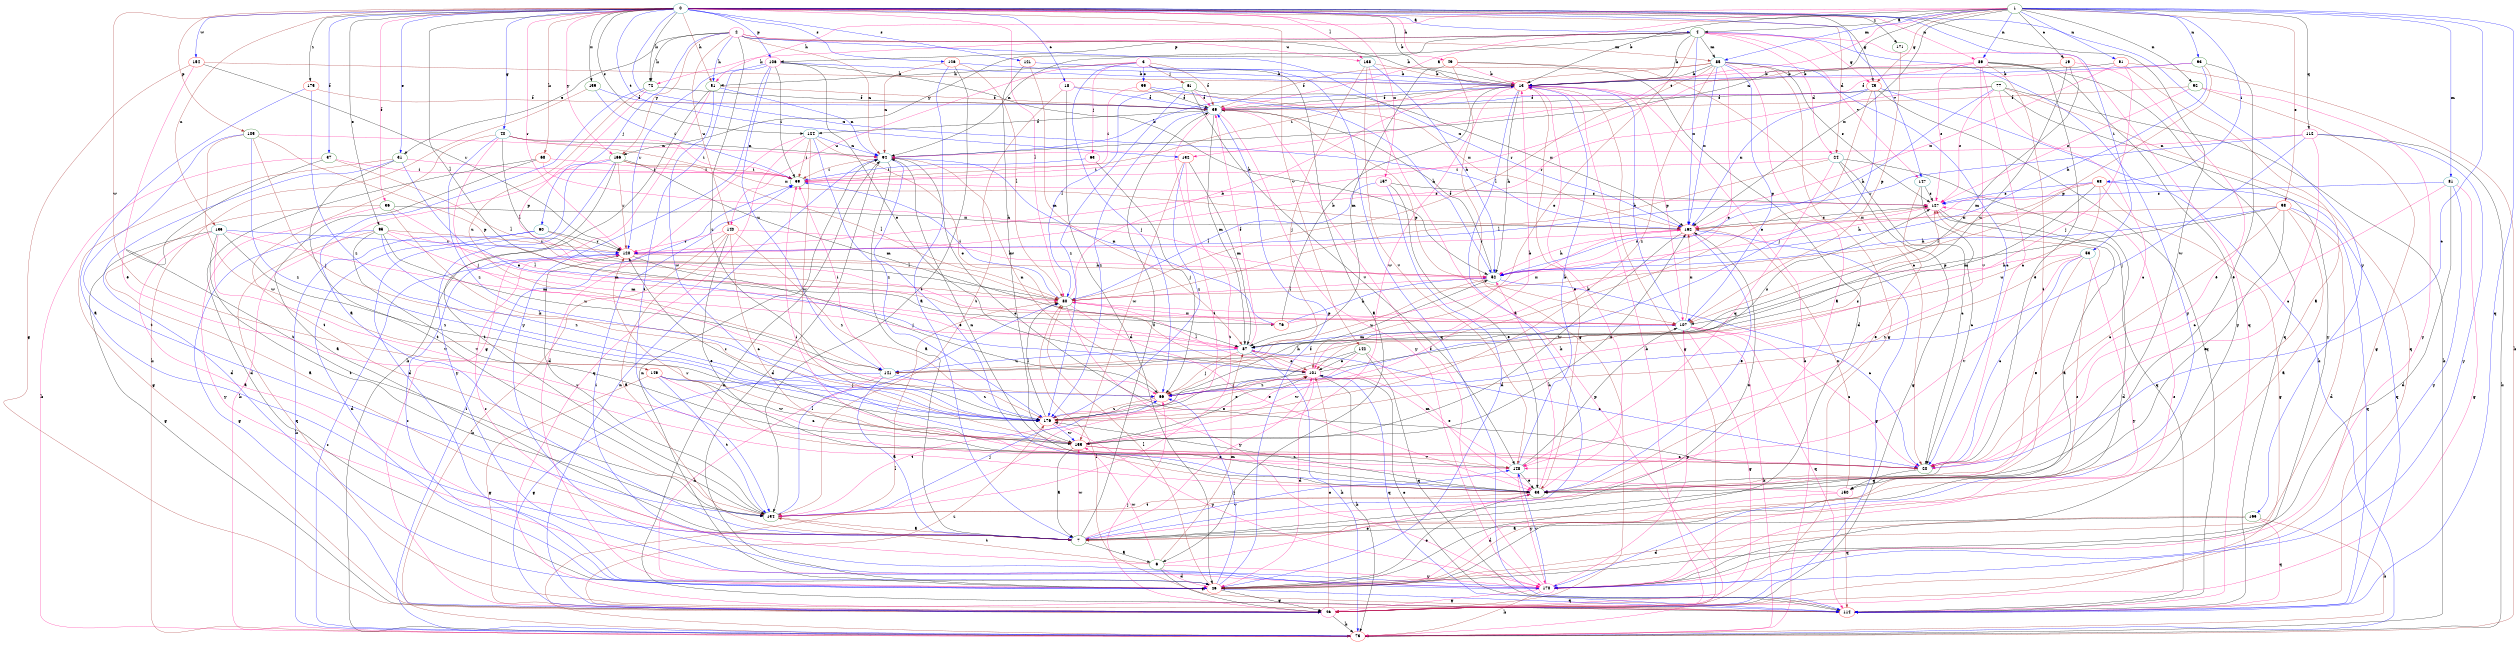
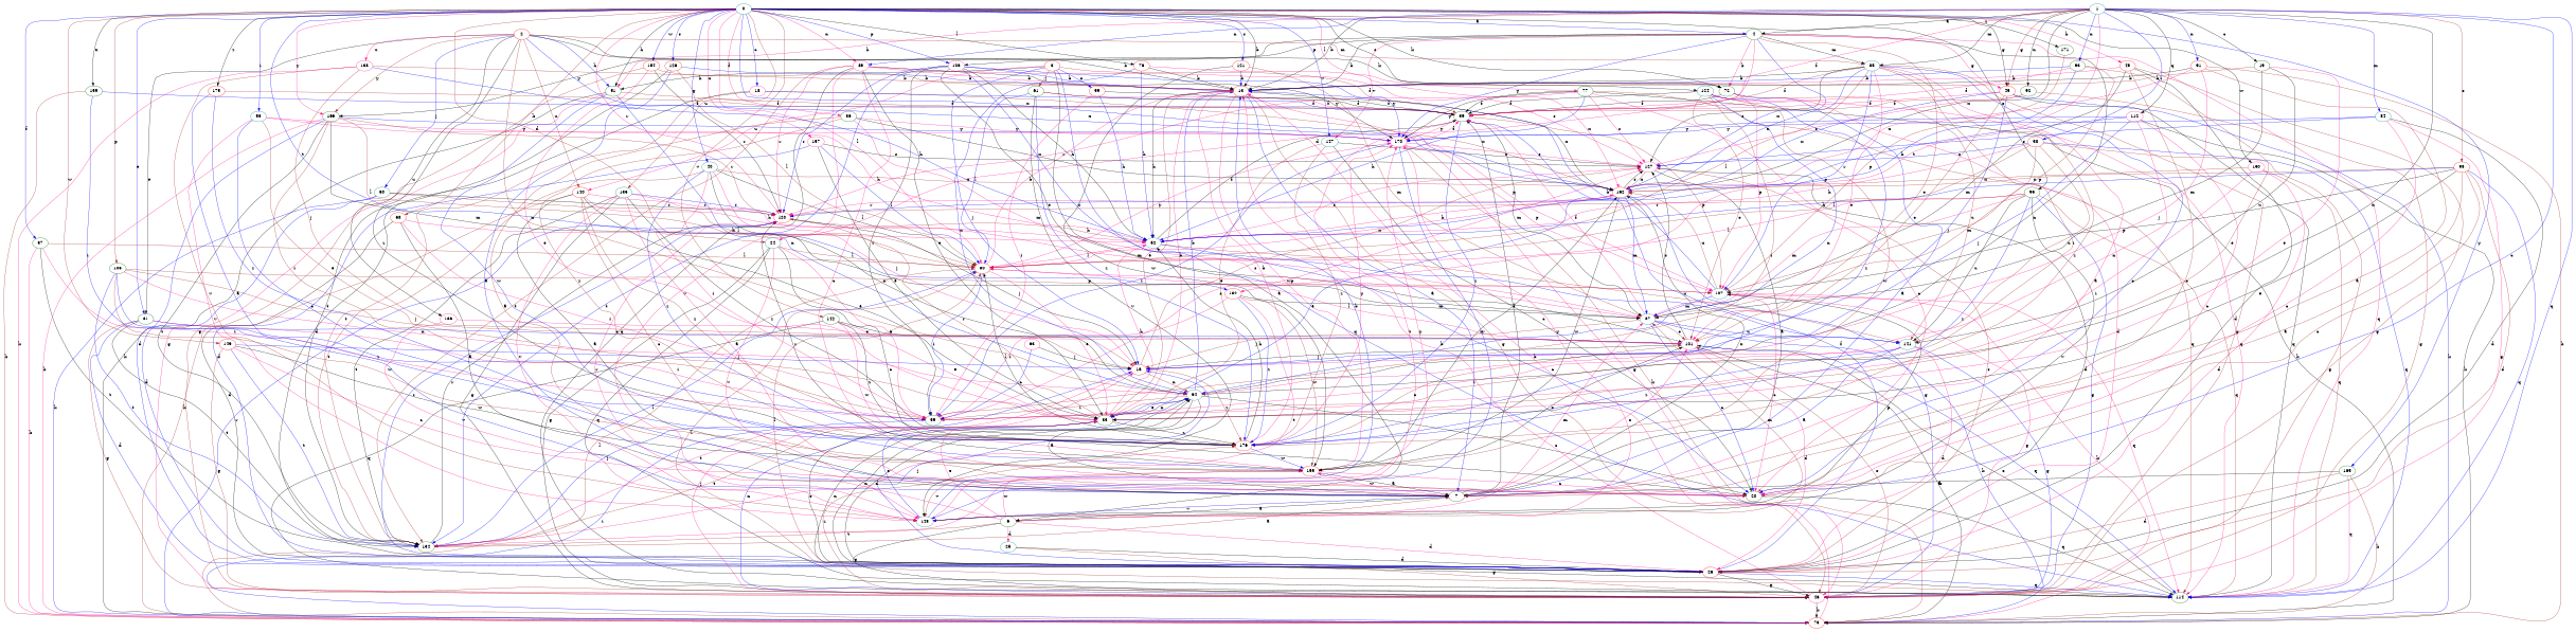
  strict digraph {
    node [color=red]
    edge [color=black]
    0 [color=teal]
    4 [color=darkgreen]
    13
    18 [color=deeppink]
    24 [color=teal]
    31 [color=darkgreen]
    36 [color=darkgreen]
    37 [color=darkgreen]
    40 [color=teal]
    45
    49
    51 [color=darkgreen]
    53 [color=teal]
    68
    72 [color=darkgreen]
    76
    77 [color=darkgreen]
-   80 [color=darkgreen]
+   80
    89 [color=deeppink]
    95 [color=darkgreen]
    105 [color=darkgreen]
    106 [color=deeppink]
    120
    121
    124 [color=teal]
    126
    132
    135 [color=teal]
    142 [color=darkgreen]
    147 [color=teal]
    149
    150 [color=deeppink]
    154
    157 [color=deeppink]
    159 [color=darkgreen]
    162
    165 [color=darkgreen]
    166 [color=darkgreen]
    171 [color=darkgreen]
    175
    85 [color=teal]
    94 [color=teal]
-   114
+   114 [color=darkgreen]
    101 [color=deeppink]
    170 [color=deeppink]
-   39 [color=teal]
+   39 [color=darkgreen]
    33 [color=darkgreen]
    46 [color=deeppink]
    155
    7 [color=darkgreen]
    52 [color=teal]
    107 [color=teal]
    26
    134 [color=darkgreen]
    20 [color=darkgreen]
    148 [color=teal]
    59 [color=darkgreen]
    176
    87 [color=teal]
    73
-   66
+   66 [label=16]
    141 [color=teal]
    127 [color=deeppink]
-   1 [color=darkgreen]
-   19
+   1 [color=teal]
+   19 [color=darkgreen]
    58
-   84 [color=teal label=81]
+   84 [color=teal]
    91
    92 [color=darkgreen]
    93 [color=darkgreen]
    98
    112 [color=deeppink]
-   2 [color=deeppink]
+   2
    60 [color=teal]
-   138 [color=teal]
+   136 [color=deeppink]
+   138 [color=deeppink]
    140
-   3 [color=deeppink]
+   3
    6 [color=darkgreen]
    61 [color=darkgreen]
    63 [color=deeppink]
    99
+   25 [color=teal]
    0 -> 4 [color=blue label=a]
    0 -> 13 [label=b]
    0 -> 18 [color=blue label=c]
    0 -> 24 [color=brown label=d]
    0 -> 31 [color=blue label=e]
    0 -> 36 [color=deeppink label=f]
    0 -> 37 [color=blue label=f]
    0 -> 40 [color=blue label=g]
    0 -> 45 [label=g]
    0 -> 49 [color=deeppink label=h]
-   0 -> 51 [color=brown label=h]
+   0 -> 51 [label=h]
    0 -> 53 [color=blue label=i]
    0 -> 68 [color=brown label=k]
    0 -> 72 [label=k]
    0 -> 76 [label=l]
-   0 -> 138 [color=deeppink label=l]
+   0 -> 77 [color=deeppink label=l]
    0 -> 80 [color=deeppink label=l]
    0 -> 89 [color=deeppink label=n]
    0 -> 95 [label=o]
    0 -> 105 [color=brown label=p]
    0 -> 106 [color=blue label=p]
    0 -> 120 [color=deeppink label=r]
    0 -> 121 [color=blue label=s]
    0 -> 124 [label=s]
    0 -> 126 [color=blue label=s]
    0 -> 132 [color=blue label=t]
    0 -> 135 [color=brown label=u]
    0 -> 142 [color=brown label=v]
    0 -> 147 [color=blue label=v]
    0 -> 149 [color=brown label=w]
    0 -> 150 [label=w]
    0 -> 154 [color=blue label=w]
    0 -> 157 [color=deeppink label=x]
    0 -> 159 [label=x]
    0 -> 162 [color=blue label=x]
    0 -> 165 [color=blue label=y]
    0 -> 166 [color=deeppink label=y]
    0 -> 171 [label=z]
    0 -> 175 [label=z]
    4 -> 13 [label=b]
    4 -> 24 [color=deeppink label=d]
    4 -> 45 [color=deeppink label=g]
    4 -> 72 [color=deeppink label=k]
    4 -> 106 [label=p]
    4 -> 147 [color=deeppink label=v]
    4 -> 162 [color=blue label=x]
    4 -> 166 [label=y]
    4 -> 85 [label=m]
    4 -> 94 [label=n]
    4 -> 114 [color=deeppink label=q]
    4 -> 101 [color=brown label=o]
    4 -> 170 [color=blue label=y]
    13 -> 39 [label=f]
    13 -> 33 [color=brown label=e]
    13 -> 46 [color=brown label=g]
    13 -> 155 [color=deeppink label=w]
    13 -> 7 [color=blue label=a]
    13 -> 52 [label=h]
    13 -> 107 [color=deeppink label=p]
    18 -> 162 [color=brown label=x]
    18 -> 39 [color=blue label=f]
    18 -> 26 [label=d]
    18 -> 134 [color=brown label=t]
    24 -> 80 [color=brown label=l]
    24 -> 114 [label=q]
    24 -> 46 [label=g]
    24 -> 20 [label=c]
-   24 -> 148 [color=deeppink label=q]
+   24 -> 148 [color=deeppink label=v]
    24 -> 59 [color=deeppink label=i]
    31 -> 101 [color=blue label=o]
    31 -> 46 [color=brown label=g]
    31 -> 26 [color=blue label=d]
    31 -> 134 [label=t]
    31 -> 59 [color=deeppink label=i]
    36 -> 162 [label=x]
    36 -> 170 [color=deeppink label=y]
    36 -> 7 [color=brown label=a]
-   36 -> 176 [color=brown label=k]
+   36 -> 176 [color=brown label=z]
    36 -> 87 [color=deeppink label=m]
    37 -> 80 [color=brown label=l]
    37 -> 134 [label=t]
    37 -> 59 [color=deeppink label=i]
    37 -> 73 [color=deeppink label=k]
    40 -> 80 [label=l]
    40 -> 162 [color=brown label=x]
    40 -> 94 [label=n]
    40 -> 134 [color=brown label=t]
    40 -> 59 [color=deeppink label=i]
    40 -> 176 [color=blue label=z]
    40 -> 66 [color=deeppink label=j]
    45 -> 162 [color=blue label=x]
    45 -> 114 [label=q]
    45 -> 101 [color=brown label=o]
-   45 -> 39 [color=blue label=f]
+   45 -> 39 [color=deeppink label=f]
    45 -> 73 [color=blue label=k]
    45 -> 66 [color=blue label=j]
    49 -> 13 [color=deeppink label=b]
    49 -> 46 [color=brown label=g]
    49 -> 26 [label=d]
    49 -> 20 [color=brown label=c]
    49 -> 87 [label=m]
    51 -> 94 [color=blue label=n]
    51 -> 39 [color=brown label=f]
    51 -> 46 [color=deeppink label=g]
    51 -> 155 [color=blue label=w]
    51 -> 73 [label=k]
    53 -> 170 [color=deeppink label=y]
    53 -> 33 [color=brown label=e]
    53 -> 52 [color=deeppink label=h]
    53 -> 20 [color=blue label=c]
    53 -> 148 [color=deeppink label=v]
-   53 -> 176 [color=brown label=z]
+   147 -> 176 [color=brown label=z]
    68 -> 7 [label=a]
    68 -> 52 [color=deeppink label=h]
    68 -> 26 [label=d]
    68 -> 59 [color=deeppink label=i]
    72 -> 39 [label=f]
    72 -> 7 [color=blue label=a]
    72 -> 107 [color=deeppink label=p]
    72 -> 141 [color=brown label=u]
    76 -> 13 [label=b]
    76 -> 162 [color=deeppink label=x]
    76 -> 94 [color=blue label=n]
    76 -> 52 [color=blue label=h]
    77 -> 120 [color=deeppink label=r]
    77 -> 114 [color=brown label=q]
    77 -> 170 [label=y]
    77 -> 39 [label=f]
    77 -> 52 [color=blue label=h]
    77 -> 20 [color=deeppink label=c]
    77 -> 73 [label=k]
    77 -> 127 [color=deeppink label=s]
    80 -> 13 [color=deeppink label=b]
-   80 -> 76 [color=deeppink label=x]
+   80 -> 162 [color=deeppink label=x]
    80 -> 170 [color=deeppink label=y]
    80 -> 33 [color=deeppink label=e]
    80 -> 107 [color=deeppink label=p]
    80 -> 59 [color=blue label=i]
    89 -> 13 [color=deeppink label=b]
    89 -> 120 [color=deeppink label=r]
    89 -> 114 [label=q]
    89 -> 170 [label=y]
    89 -> 33 [label=e]
    89 -> 134 [color=brown label=t]
    89 -> 20 [color=deeppink label=c]
    89 -> 148 [color=deeppink label=v]
    89 -> 127 [color=deeppink label=s]
    95 -> 80 [color=deeppink label=l]
    95 -> 120 [color=brown label=r]
    95 -> 114 [color=brown label=q]
    95 -> 46 [color=blue label=g]
    95 -> 148 [label=v]
    95 -> 176 [color=blue label=z]
    95 -> 87 [color=deeppink label=m]
    95 -> 141 [label=u]
    105 -> 94 [color=deeppink label=n]
    105 -> 155 [color=brown label=w]
    105 -> 107 [color=brown label=p]
    105 -> 134 [color=blue label=t]
    105 -> 176 [color=blue label=z]
    105 -> 66 [color=brown label=j]
    106 -> 13 [color=blue label=b]
    106 -> 120 [color=blue label=r]
    106 -> 101 [label=o]
    106 -> 170 [color=blue label=y]
    106 -> 52 [label=h]
    106 -> 134 [color=blue label=t]
    106 -> 59 [label=i]
    106 -> 141 [color=blue label=u]
    120 -> 52 [color=brown label=h]
    120 -> 66 [label=j]
    121 -> 13 [color=blue label=b]
    121 -> 155 [label=w]
    121 -> 87 [color=brown label=m]
    124 -> 94 [color=blue label=n]
    124 -> 114 [color=deeppink label=q]
    124 -> 101 [color=brown label=o]
-   39 -> 124 [label=f]
+   124 -> 39 [label=f]
    124 -> 155 [color=brown label=w]
    124 -> 26 [color=deeppink label=d]
    124 -> 59 [color=brown label=i]
    124 -> 176 [color=blue label=z]
    126 -> 13 [color=blue label=b]
    126 -> 80 [color=brown label=l]
-   126 -> 94 [color=brown label=n]
    126 -> 7 [color=blue label=a]
    126 -> 134 [label=t]
    132 -> 155 [color=brown label=w]
    132 -> 134 [color=deeppink label=t]
    132 -> 59 [color=deeppink label=i]
    132 -> 176 [color=blue label=z]
    132 -> 87 [label=m]
    135 -> 120 [color=blue label=r]
    135 -> 46 [label=g]
    135 -> 7 [color=deeppink label=a]
    135 -> 134 [label=t]
    135 -> 148 [color=deeppink label=v]
    135 -> 176 [label=z]
    135 -> 87 [color=deeppink label=m]
    142 -> 114 [label=q]
    142 -> 101 [label=o]
    142 -> 33 [color=deeppink label=e]
    142 -> 155 [color=deeppink label=w]
    142 -> 176 [label=z]
    147 -> 33 [color=brown label=e]
    147 -> 20 [label=c]
    147 -> 127 [label=s]
    149 -> 46 [color=brown label=g]
    149 -> 155 [label=w]
    149 -> 134 [color=blue label=t]
    149 -> 20 [color=deeppink label=c]
    149 -> 66 [color=blue label=j]
    150 -> 162 [color=brown label=x]
    150 -> 114 [color=brown label=q]
    150 -> 26 [color=deeppink label=d]
    150 -> 59 [color=deeppink label=i]
    154 -> 13 [color=brown label=b]
    154 -> 120 [label=r]
    154 -> 33 [color=deeppink label=e]
    154 -> 46 [color=brown label=g]
    157 -> 80 [color=blue label=l]
    157 -> 33 [label=e]
    157 -> 26 [color=blue label=d]
    157 -> 127 [label=s]
    159 -> 39 [color=blue label=f]
    159 -> 59 [color=blue label=i]
    159 -> 73 [color=brown label=k]
    162 -> 120 [color=deeppink label=r]
    162 -> 33 [color=blue label=e]
    162 -> 46 [color=blue label=g]
    162 -> 155 [label=w]
    162 -> 52 [color=deeppink label=h]
+   162 -> 87 [color=blue label=m]
    162 -> 127 [label=s]
    165 -> 114 [color=deeppink label=q]
    165 -> 7 [label=a]
    165 -> 26 [color=brown label=d]
    165 -> 73 [color=brown label=k]
    166 -> 80 [color=brown label=l]
    166 -> 120 [color=brown label=r]
    166 -> 170 [color=blue label=y]
    166 -> 26 [color=blue label=d]
    166 -> 134 [label=t]
    166 -> 59 [color=brown label=i]
    166 -> 87 [label=m]
    166 -> 73 [color=deeppink label=k]
    171 -> 107 [color=brown label=p]
    175 -> 39 [color=brown label=f]
    175 -> 7 [color=blue label=a]
    175 -> 176 [color=blue label=z]
    85 -> 13 [label=b]
    85 -> 80 [color=brown label=l]
    85 -> 162 [color=blue label=x]
    85 -> 101 [color=deeppink label=o]
    85 -> 39 [color=brown label=f]
    85 -> 46 [color=brown label=g]
    85 -> 7 [color=deeppink label=a]
    85 -> 107 [color=blue label=p]
    85 -> 20 [color=blue label=c]
    85 -> 59 [color=brown label=i]
    85 -> 176 [color=brown label=z]
    85 -> 127 [label=s]
    94 -> 13 [color=blue label=b]
    94 -> 33 [color=blue label=e]
    94 -> 7 [label=a]
    94 -> 26 [label=d]
    94 -> 20 [label=c]
    94 -> 59 [color=brown label=i]
    114 -> 80 [color=brown label=l]
    114 -> 94 [label=n]
    114 -> 101 [label=o]
    101 -> 80 [color=deeppink label=l]
    101 -> 114 [color=blue label=q]
    101 -> 26 [color=deeppink label=d]
    101 -> 73 [label=k]
    101 -> 66 [label=j]
    101 -> 127 [label=s]
    170 -> 39 [color=deeppink label=f]
    170 -> 46 [color=deeppink label=g]
    170 -> 107 [color=deeppink label=p]
    170 -> 148 [color=blue label=v]
    170 -> 59 [color=blue label=i]
    170 -> 73 [color=brown label=k]
    170 -> 127 [color=deeppink label=s]
    39 -> 170 [color=deeppink label=y]
    39 -> 107 [color=brown label=p]
    39 -> 134 [color=deeppink label=t]
    39 -> 176 [color=blue label=z]
    39 -> 87 [label=m]
    33 -> 13 [color=deeppink label=b]
    33 -> 120 [color=brown label=r]
    33 -> 94 [label=n]
    33 -> 52 [color=deeppink label=h]
    33 -> 134 [color=brown label=t]
    33 -> 176 [label=z]
    46 -> 13 [color=deeppink label=b]
    46 -> 94 [color=blue label=n]
    46 -> 101 [color=brown label=o]
    46 -> 176 [color=brown label=z]
    46 -> 73 [label=k]
    46 -> 66 [color=deeppink label=j]
    155 -> 120 [label=r]
    155 -> 162 [label=x]
    155 -> 101 [label=o]
    155 -> 7 [label=a]
    155 -> 20 [color=deeppink label=c]
    155 -> 148 [color=brown label=v]
    7 -> 162 [label=x]
    7 -> 101 [color=deeppink label=o]
    7 -> 39 [label=f]
    7 -> 155 [color=deeppink label=w]
    7 -> 148 [color=blue label=v]
    7 -> 6 [label=a]
    52 -> 80 [color=deeppink label=l]
    52 -> 39 [label=f]
    52 -> 20 [color=blue label=c]
    52 -> 141 [color=brown label=u]
    52 -> 127 [color=deeppink label=s]
    107 -> 13 [color=blue label=b]
    107 -> 162 [color=brown label=x]
    107 -> 114 [color=deeppink label=q]
    107 -> 46 [color=deeppink label=g]
    107 -> 20 [color=deeppink label=c]
    107 -> 87 [color=blue label=m]
    107 -> 73 [color=deeppink label=k]
    26 -> 80 [color=brown label=l]
    26 -> 120 [color=blue label=r]
    26 -> 94 [label=n]
    26 -> 114 [color=blue label=q]
    26 -> 39 [color=blue label=f]
    26 -> 33 [label=e]
    26 -> 46 [label=g]
    26 -> 66 [color=blue label=j]
    26 -> 127 [color=brown label=s]
    134 -> 80 [color=blue label=l]
    134 -> 120 [label=r]
    134 -> 7 [color=brown label=a]
    134 -> 66 [color=blue label=j]
-   20 -> 150 [label=q]
+   20 -> 114 [label=q]
    148 -> 13 [color=blue label=b]
    148 -> 170 [color=deeppink label=y]
-   148 -> 33 [label=e]
+   148 -> 33 [color=blue label=e]
    148 -> 107 [label=p]
    148 -> 87 [color=deeppink label=m]
    59 -> 127 [color=deeppink label=s]
    176 -> 13 [color=deeppink label=b]
    176 -> 80 [label=l]
    176 -> 101 [color=brown label=o]
    176 -> 170 [color=deeppink label=y]
    176 -> 155 [color=blue label=w]
    176 -> 52 [label=h]
    87 -> 101 [color=brown label=o]
    87 -> 39 [color=deeppink label=f]
    87 -> 20 [color=blue label=c]
    87 -> 73 [color=blue label=k]
    87 -> 66 [color=brown label=j]
    87 -> 141 [color=blue label=u]
    73 -> 13 [color=deeppink label=b]
    73 -> 80 [color=brown label=l]
    73 -> 120 [color=blue label=r]
-   73 -> 59 [color=blue label=i]
+   59 -> 73 [color=blue label=i]
    66 -> 94 [color=brown label=n]
    66 -> 134 [color=deeppink label=t]
    66 -> 176 [color=brown label=z]
    66 -> 127 [color=brown label=s]
    141 -> 46 [color=blue label=g]
    141 -> 7 [color=blue label=a]
-   141 -> 26 [color=deeppink label=h]
+   141 -> 26 [color=deeppink label=d]
    141 -> 59 [color=deeppink label=i]
    141 -> 176 [color=blue label=z]
    127 -> 162 [color=brown label=x]
    127 -> 7 [label=a]
    127 -> 26 [label=d]
    1 -> 4 [label=a]
    1 -> 13 [label=b]
    1 -> 45 [color=brown label=g]
    1 -> 51 [color=deeppink label=h]
    1 -> 89 [color=blue label=n]
    1 -> 132 [color=deeppink label=t]
    1 -> 162 [label=x]
-   1 -> 85 [color=blue label=m]
+   1 -> 85 [label=m]
    1 -> 94 [label=n]
    1 -> 114 [color=blue label=q]
-   1 -> 39 [color=deeppink label=a]
+   1 -> 39 [color=deeppink label=f]
    1 -> 20 [color=blue label=c]
    1 -> 19 [label=c]
    1 -> 58 [color=blue label=i]
    1 -> 84 [color=blue label=m]
    1 -> 91 [color=blue label=n]
    1 -> 92 [label=n]
    1 -> 93 [color=blue label=n]
    1 -> 98 [color=brown label=o]
    1 -> 112 [label=q]
    19 -> 13 [color=brown label=b]
    19 -> 33 [color=deeppink label=e]
    19 -> 87 [label=m]
    19 -> 141 [label=u]
    58 -> 80 [color=brown label=l]
    58 -> 114 [color=blue label=q]
    58 -> 46 [color=brown label=g]
    58 -> 52 [color=deeppink label=h]
-   58 -> 87 [label=m]
+   58 -> 87 [color=brown label=m]
    58 -> 141 [color=brown label=u]
    58 -> 127 [color=blue label=s]
    84 -> 170 [color=blue label=y]
    84 -> 46 [color=deeppink label=g]
    84 -> 26 [label=d]
    84 -> 20 [color=deeppink label=c]
    84 -> 127 [color=blue label=s]
    91 -> 13 [label=b]
    91 -> 162 [color=deeppink label=x]
    91 -> 7 [color=brown label=a]
    91 -> 73 [color=brown label=k]
    91 -> 66 [color=deeppink label=j]
-   92 -> 170 [color=deeppink label=y]
    92 -> 39 [color=brown label=f]
    92 -> 46 [color=brown label=g]
    92 -> 127 [color=deeppink label=s]
    93 -> 13 [color=blue label=b]
    93 -> 39 [color=deeppink label=f]
-   93 -> 33 [label=e]
+   93 -> 33 [color=brown label=e]
    93 -> 52 [color=blue label=h]
    93 -> 107 [color=brown label=p]
    98 -> 162 [color=brown label=x]
    98 -> 114 [color=blue label=q]
    98 -> 33 [label=e]
    98 -> 7 [color=brown label=a]
    98 -> 52 [color=blue label=h]
    98 -> 107 [label=p]
    98 -> 26 [color=brown label=d]
    98 -> 20 [color=brown label=c]
    112 -> 120 [color=blue label=r]
    112 -> 94 [color=deeppink label=n]
    112 -> 170 [color=blue label=y]
    112 -> 20 [color=deeppink label=c]
    112 -> 73 [label=k]
    112 -> 66 [color=blue label=j]
    2 -> 13 [label=b]
    2 -> 31 [label=e]
    2 -> 51 [color=blue label=h]
    2 -> 72 [label=k]
    2 -> 162 [color=blue label=x]
    2 -> 166 [color=brown label=y]
    2 -> 85 [color=brown label=m]
    2 -> 94 [color=brown label=n]
    2 -> 176 [label=z]
    2 -> 60 [color=blue label=j]
+   2 -> 136 [label=u]
    2 -> 138 [color=deeppink label=u]
    2 -> 140 [color=brown label=u]
    60 -> 80 [color=brown label=l]
    60 -> 120 [label=r]
    60 -> 26 [color=blue label=d]
    60 -> 73 [color=blue label=k]
+   136 -> 101 [color=deeppink label=o]
+   136 -> 148 [color=deeppink label=v]
    138 -> 13 [color=brown label=b]
    138 -> 52 [color=blue label=h]
    138 -> 148 [color=brown label=v]
    138 -> 73 [color=deeppink label=k]
    138 -> 66 [color=brown label=j]
    140 -> 120 [color=deeppink label=r]
    140 -> 33 [label=e]
-   140 -> 7 [color=brown label=a]
+   140 -> 7 [label=a]
    140 -> 52 [color=deeppink label=h]
    140 -> 20 [color=brown label=c]
    140 -> 176 [color=brown label=z]
    140 -> 73 [color=brown label=k]
    3 -> 51 [label=h]
    3 -> 114 [color=blue label=q]
    3 -> 39 [color=brown label=f]
    3 -> 66 [color=blue label=j]
    3 -> 140 [color=deeppink label=u]
    3 -> 6 [label=a]
    3 -> 61 [color=brown label=j]
-   3 -> 63 [color=deeppink label=j]
    3 -> 99 [color=blue label=o]
    6 -> 120 [color=deeppink label=r]
    6 -> 170 [color=deeppink label=y]
    6 -> 33 [color=deeppink label=e]
    6 -> 46 [label=g]
    6 -> 155 [color=deeppink label=w]
    6 -> 26 [color=deeppink label=d]
    6 -> 134 [color=brown label=t]
    6 -> 87 [color=brown label=m]
+   6 -> 25 [color=deeppink label=d]
    61 -> 80 [color=blue label=l]
    61 -> 162 [label=x]
    61 -> 39 [color=deeppink label=f]
    61 -> 148 [label=v]
    61 -> 176 [color=blue label=z]
-   63 -> 59 [color=blue label=i]
+   63 -> 59 [color=blue label=c]
    63 -> 66 [label=j]
    99 -> 39 [label=f]
    99 -> 52 [color=blue label=h]
    99 -> 59 [color=deeppink label=i]
+   25 -> 46 [color=brown label=g]
+   25 -> 26 [label=d]
  }
